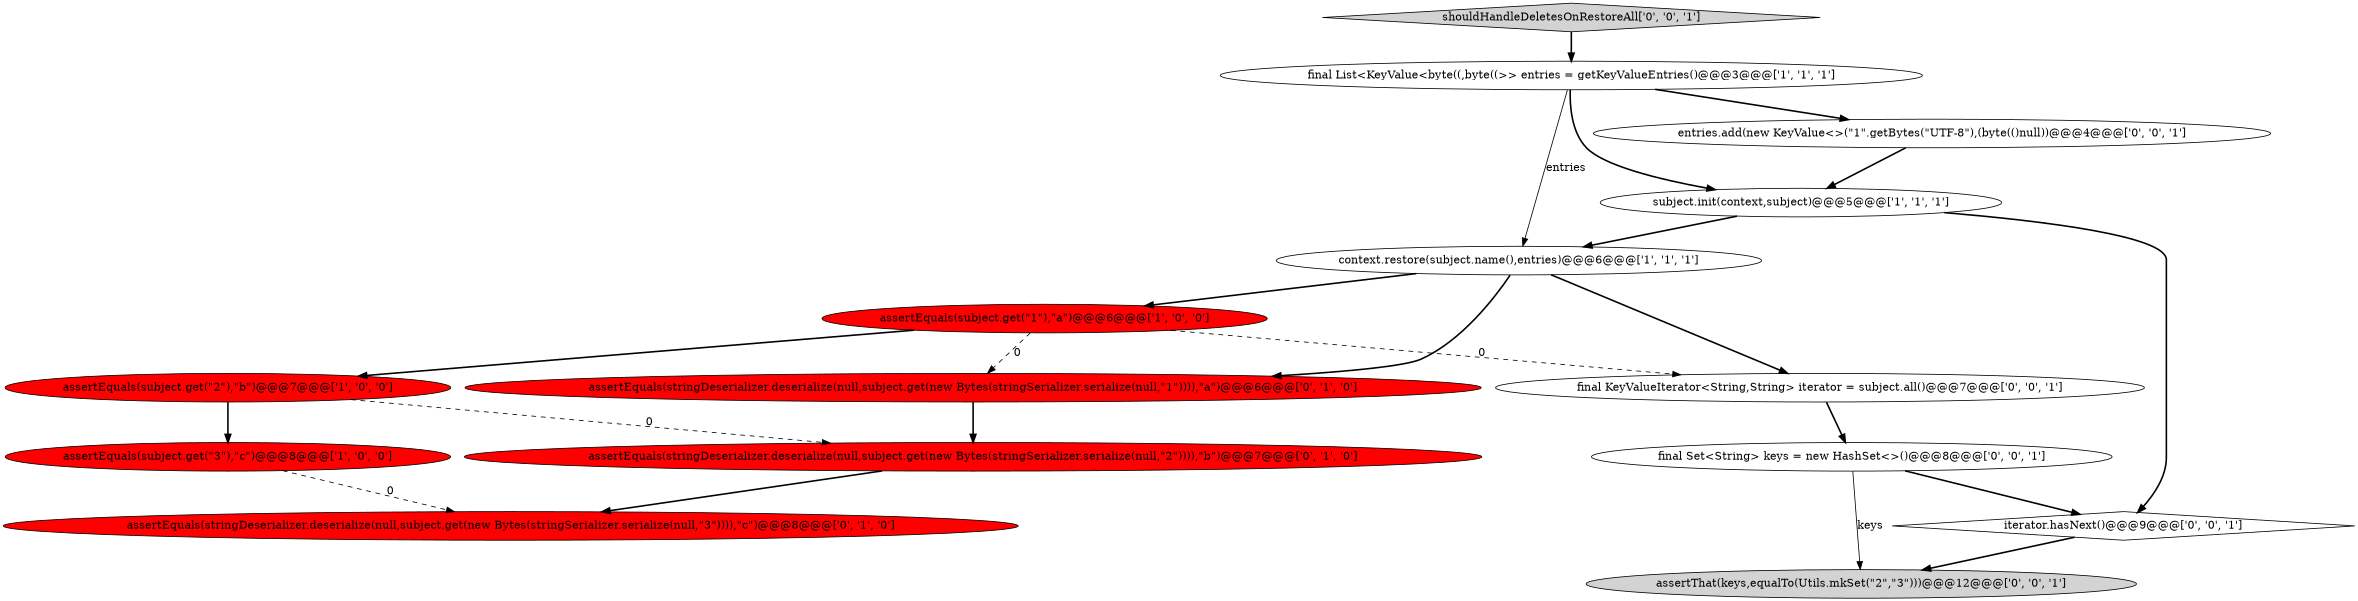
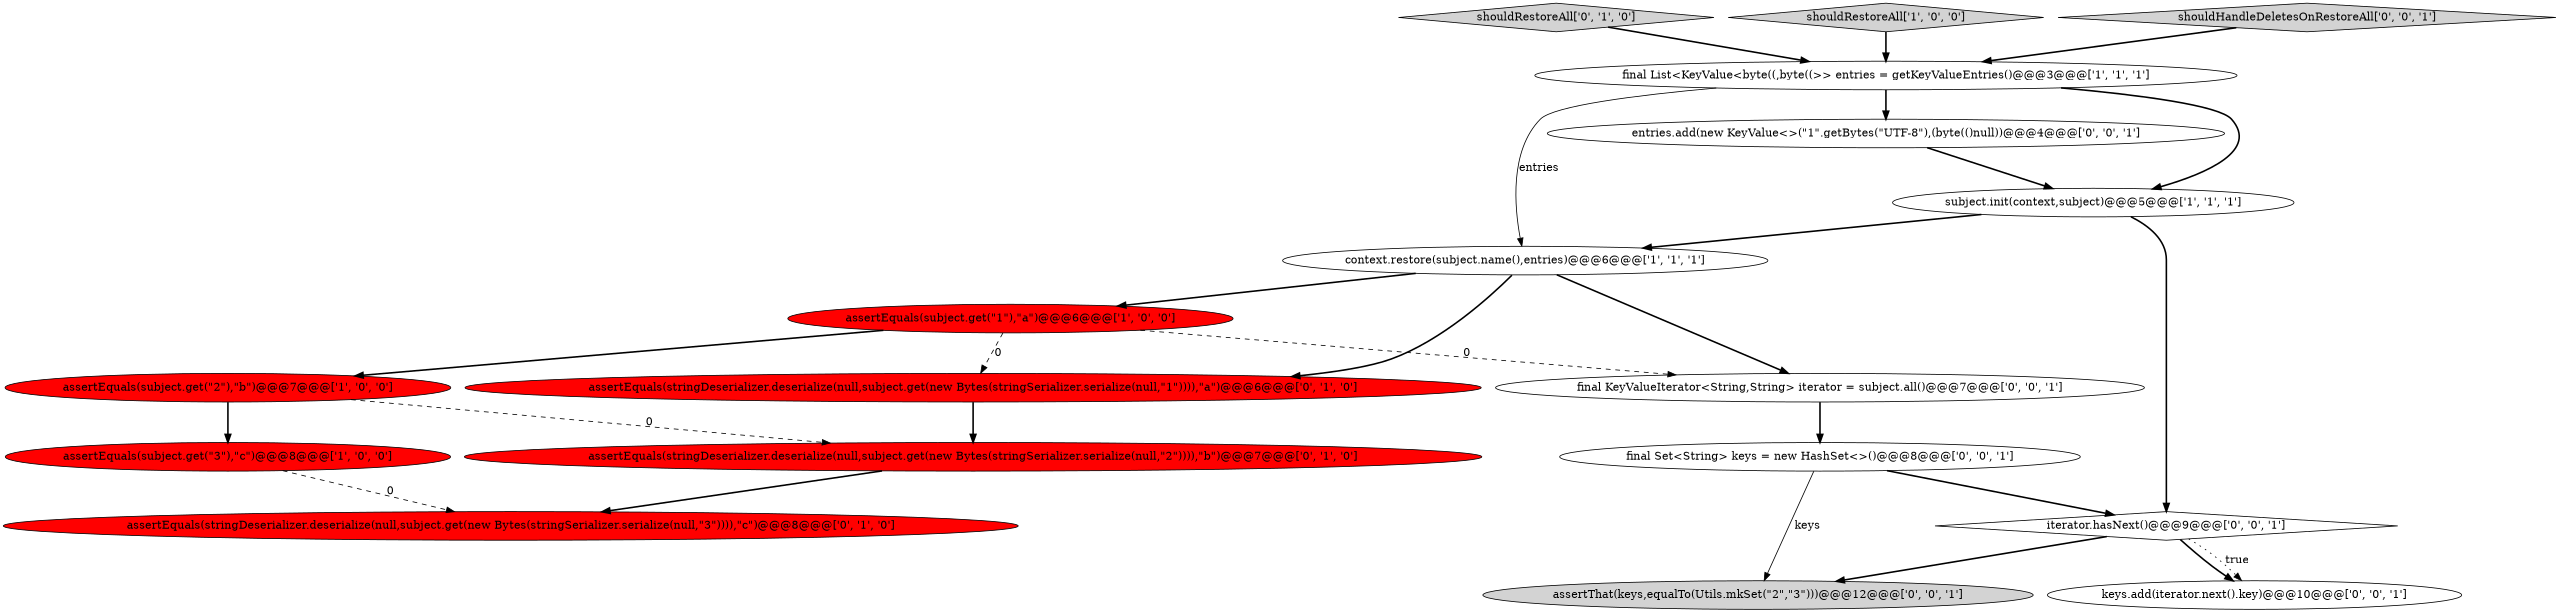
  digraph {
    node [fillcolor=white shape=ellipse style=filled]
    edge [style=bold]
    n1 [fillcolor=red label="assertEquals(subject.get(\"2\"),\"b\")@@@7@@@['1', '0', '0']"]
    n2 [fillcolor=red label="assertEquals(subject.get(\"3\"),\"c\")@@@8@@@['1', '0', '0']"]
    n3 [fillcolor=red label="assertEquals(stringDeserializer.deserialize(null,subject.get(new Bytes(stringSerializer.serialize(null,\"2\")))),\"b\")@@@7@@@['0', '1', '0']"]
    n4 [fillcolor=red label="assertEquals(stringDeserializer.deserialize(null,subject.get(new Bytes(stringSerializer.serialize(null,\"3\")))),\"c\")@@@8@@@['0', '1', '0']"]
+   n5 [fillcolor=lightgray label="shouldRestoreAll['0', '1', '0']" shape=diamond]
    n6 [label="final List<KeyValue<byte((,byte((>> entries = getKeyValueEntries()@@@3@@@['1', '1', '1']"]
    n7 [label="subject.init(context,subject)@@@5@@@['1', '1', '1']"]
    n8 [label="context.restore(subject.name(),entries)@@@6@@@['1', '1', '1']"]
    n9 [label="entries.add(new KeyValue<>(\"1\".getBytes(\"UTF-8\"),(byte(()null))@@@4@@@['0', '0', '1']"]
    n10 [fillcolor=red label="assertEquals(stringDeserializer.deserialize(null,subject.get(new Bytes(stringSerializer.serialize(null,\"1\")))),\"a\")@@@6@@@['0', '1', '0']"]
    n11 [label="final KeyValueIterator<String,String> iterator = subject.all()@@@7@@@['0', '0', '1']"]
    n12 [label="final Set<String> keys = new HashSet<>()@@@8@@@['0', '0', '1']"]
    n13 [label="iterator.hasNext()@@@9@@@['0', '0', '1']" shape=diamond]
    n14 [fillcolor=lightgray label="assertThat(keys,equalTo(Utils.mkSet(\"2\",\"3\")))@@@12@@@['0', '0', '1']"]
    n15 [fillcolor=red label="assertEquals(subject.get(\"1\"),\"a\")@@@6@@@['1', '0', '0']"]
+   n16 [fillcolor=lightgray label="shouldRestoreAll['1', '0', '0']" shape=diamond]
+   n17 [label="keys.add(iterator.next().key)@@@10@@@['0', '0', '1']"]
    n18 [fillcolor=lightgray label="shouldHandleDeletesOnRestoreAll['0', '0', '1']" shape=diamond]
    n1 -> n2
    n1 -> n3 [label=0 style=dashed]
    n2 -> n4 [label=0 style=dashed]
    n3 -> n4
+   n5 -> n6
    n6 -> n7
    n6 -> n8 [label=entries style=solid]
    n6 -> n9
    n7 -> n8
    n7 -> n13
    n8 -> n10
    n8 -> n11
    n8 -> n15
    n9 -> n7
    n10 -> n3
    n11 -> n12
    n12 -> n13
    n12 -> n14 [label=keys style=solid]
    n13 -> n14
+   n13 -> n17
+   n13 -> n17 [label=true style=dotted]
    n15 -> n1
    n15 -> n10 [label=0 style=dashed]
    n15 -> n11 [label=0 style=dashed]
+   n16 -> n6
    n18 -> n6
  }
